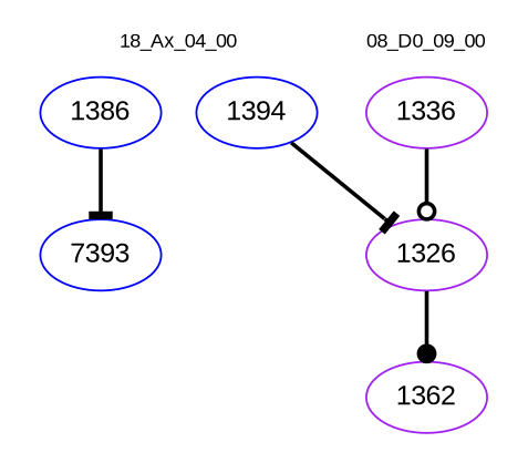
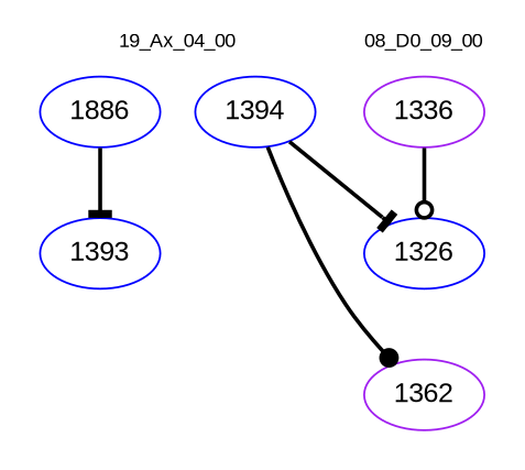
  digraph {
    fontname="Liberation Sans"
    node [color=blue fontname="Liberation Sans"]
    edge [arrowhead=tee color=black fontname="Liberation Sans" style=bold]
    n1 [label=1394]
-   n2 [label=1386]
-   n3 [label=7393]
+   n2 [label=1886]
+   n3 [label=1393]
    n4 [color=purple label=1336]
-   n5 [color=purple label=1326]
+   n5 [label=1326]
    n6 [color=purple label=1362]
    subgraph cluster_1 {
      color=white
      fontsize=10
-     label="18_Ax_04_00"
+     label="19_Ax_04_00"
      n1
      n2
      n3
    }
    subgraph cluster_2 {
      color=white
      fontsize=10
      label="08_D0_09_00"
      n4
      n5
      n6
    }
    n1 -> n5
    n2 -> n3
    n4 -> n5 [arrowhead=odot]
-   n5 -> n6 [arrowhead=dot]
+   n1 -> n6 [arrowhead=dot]
  }
